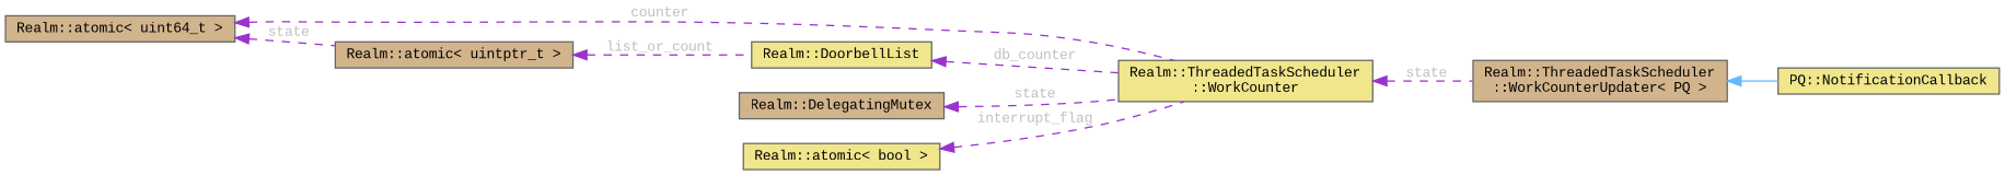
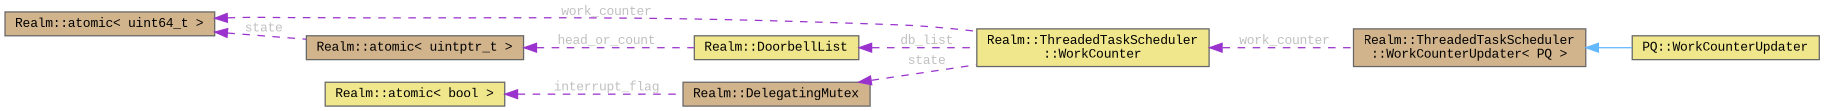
  digraph {
    fontname="Liberation Mono"
    rankdir=LR
    node [color=gray40 fillcolor=tan fontname="Liberation Mono" fontsize=10 shape=box style=filled]
    edge [color=darkorchid3 dir=back fontname="Liberation Mono" fontsize=10 labelfontname=Helvetica labelfontsize=10 style=dashed fontcolor=grey]
    n1 [fontcolor=black height=0.2 label="Realm::ThreadedTaskScheduler\l::WorkCounterUpdater\< PQ \>" width=0.4]
-   n2 [fillcolor=khaki height=0.2 label="PQ::NotificationCallback" width=0.4]
+   n2 [fillcolor=khaki height=0.2 label="PQ::WorkCounterUpdater" width=0.4]
    n3 [fillcolor=khaki height=0.2 label="Realm::ThreadedTaskScheduler\l::WorkCounter" width=0.4]
    n4 [height=0.2 label="Realm::atomic\< uint64_t \>" width=0.4]
    n5 [height=0.2 label="Realm::atomic\< uintptr_t \>" width=0.4]
    n6 [height=0.2 label="Realm::DelegatingMutex" width=0.4]
    n7 [fillcolor=khaki height=0.2 label="Realm::atomic\< bool \>" width=0.4]
    n8 [fillcolor=khaki height=0.2 label="Realm::DoorbellList" width=0.4]
    n1 -> n2 [color=steelblue1 style=solid fontcolor=""]
-   n3 -> n1 [label=" state"]
-   n4 -> n3 [label=" counter"]
+   n3 -> n1 [label=" work_counter"]
+   n4 -> n3 [label=" work_counter"]
    n4 -> n5 [label=" state"]
-   n5 -> n8 [label=" list_or_count"]
+   n5 -> n8 [label=" head_or_count"]
    n6 -> n3 [label=" state"]
-   n7 -> n3 [label=" interrupt_flag"]
-   n8 -> n3 [label=" db_counter"]
+   n7 -> n6 [label=" interrupt_flag"]
+   n8 -> n3 [label=" db_list"]
  }
